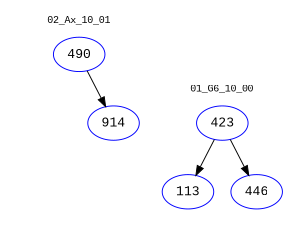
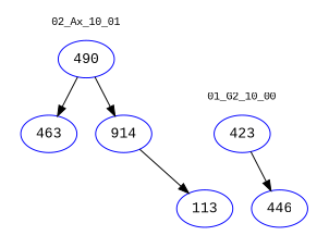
  digraph {
    fontname="Liberation Mono"
    node [color=blue fontname="Liberation Mono"]
    edge [color=black fontname="Liberation Mono"]
    n1 [label=490]
+   n2 [label=463]
    n3 [label=914]
    n4 [label=423]
    n5 [label=113]
    n6 [label=446]
    subgraph cluster_1 {
      color=white
      fontsize=10
      label="02_Ax_10_01"
      n1
+     n2
      n3
    }
    subgraph cluster_2 {
      color=white
      fontsize=10
-     label="01_G6_10_00"
+     label="01_G2_10_00"
      n4
      n5
      n6
    }
+   n1 -> n2
    n1 -> n3
-   n4 -> n5
+   n3 -> n5
    n4 -> n6
  }
